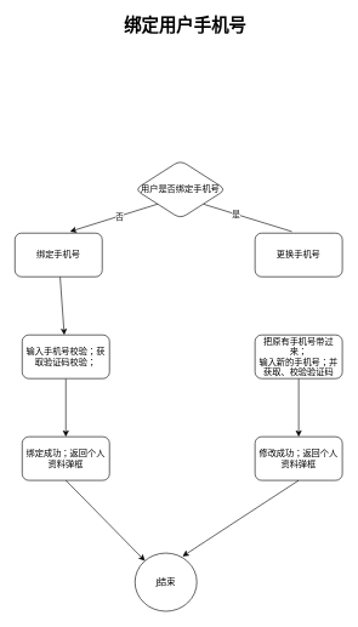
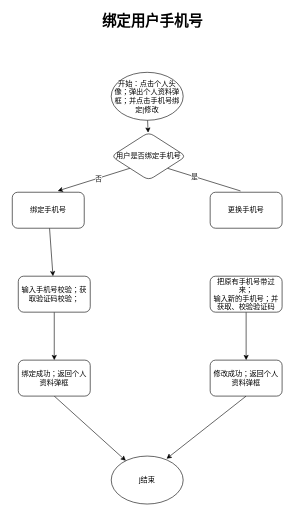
  <mxCell id="0" />
  <mxCell id="1" parent="0" />
  <mxCell id="2" value="&lt;h1&gt;绑定用户手机号&lt;/h1&gt;" style="text;html=1;strokeColor=none;fillColor=none;spacing=5;spacingTop=-20;whiteSpace=wrap;overflow=hidden;rounded=1;align=right;verticalAlign=middle;" vertex="1" parent="1"><mxGeometry x="152.5" y="20" width="190" height="30" as="geometry" /></mxCell>
+ <mxCell id="3" value="" style="edgeStyle=none;html=1;rounded=1;" edge="1" parent="1" source="4" target="9"><mxGeometry relative="1" as="geometry" /></mxCell>
+ <mxCell id="4" value="开始：点击个人头像；弹出个人资料弹框；并点击手机号绑定|修改" style="ellipse;whiteSpace=wrap;html=1;rounded=1;" vertex="1" parent="1"><mxGeometry x="185" y="120" width="120" height="80" as="geometry" /></mxCell>
  <mxCell id="5" style="edgeStyle=none;html=1;exitX=1;exitY=1;exitDx=0;exitDy=0;entryX=0.422;entryY=-0.036;entryDx=0;entryDy=0;entryPerimeter=0;rounded=1;endArrow=none;" edge="1" parent="1" source="9" target="12"><mxGeometry relative="1" as="geometry" /></mxCell>
  <mxCell id="6" value="是" style="edgeLabel;html=1;align=center;verticalAlign=middle;resizable=0;points=[];rounded=1;" vertex="1" connectable="0" parent="5"><mxGeometry x="-0.264" relative="1" as="geometry"><mxPoint as="offset" /></mxGeometry></mxCell>
  <mxCell id="7" style="edgeStyle=none;html=1;exitX=0;exitY=1;exitDx=0;exitDy=0;entryX=0.631;entryY=-0.036;entryDx=0;entryDy=0;entryPerimeter=0;rounded=1;" edge="1" parent="1" source="9" target="11"><mxGeometry relative="1" as="geometry" /></mxCell>
  <mxCell id="8" value="否" style="edgeLabel;html=1;align=center;verticalAlign=middle;resizable=0;points=[];rounded=1;" vertex="1" connectable="0" parent="7"><mxGeometry x="-0.136" y="1" relative="1" as="geometry"><mxPoint x="-1" as="offset" /></mxGeometry></mxCell>
  <mxCell id="9" value="用户是否绑定手机号" style="rhombus;whiteSpace=wrap;html=1;rounded=1;" vertex="1" parent="1"><mxGeometry x="185" y="220" width="125" height="80" as="geometry" /></mxCell>
  <mxCell id="10" value="" style="edgeStyle=none;html=1;rounded=1;" edge="1" parent="1" source="11" target="18"><mxGeometry relative="1" as="geometry" /></mxCell>
  <mxCell id="11" value="绑定手机号" style="rounded=1;whiteSpace=wrap;html=1;" vertex="1" parent="1"><mxGeometry x="20" y="320" width="120" height="60" as="geometry" /></mxCell>
  <mxCell id="12" value="更换手机号" style="rounded=1;whiteSpace=wrap;html=1;" vertex="1" parent="1"><mxGeometry x="350" y="320" width="120" height="60" as="geometry" /></mxCell>
  <mxCell id="13" value="" style="edgeStyle=none;html=1;rounded=1;" edge="1" parent="1" source="14" target="16"><mxGeometry relative="1" as="geometry" /></mxCell>
  <mxCell id="14" value="把原有手机号带过来；&lt;br&gt;输入新的手机号；并获取、校验验证码" style="whiteSpace=wrap;html=1;rounded=1;" vertex="1" parent="1"><mxGeometry x="350" y="460" width="120" height="60" as="geometry" /></mxCell>
  <mxCell id="15" style="edgeStyle=none;rounded=1;html=1;exitX=0.5;exitY=1;exitDx=0;exitDy=0;entryX=0.769;entryY=0.056;entryDx=0;entryDy=0;entryPerimeter=0;" edge="1" parent="1" source="16" target="21"><mxGeometry relative="1" as="geometry" /></mxCell>
  <mxCell id="16" value="修改成功；返回个人资料弹框" style="whiteSpace=wrap;html=1;rounded=1;" vertex="1" parent="1"><mxGeometry x="350" y="600" width="120" height="60" as="geometry" /></mxCell>
  <mxCell id="17" value="" style="edgeStyle=none;html=1;rounded=1;" edge="1" parent="1" source="18" target="20"><mxGeometry relative="1" as="geometry" /></mxCell>
  <mxCell id="18" value="输入手机号校验；获取验证码校验；" style="whiteSpace=wrap;html=1;rounded=1;" vertex="1" parent="1"><mxGeometry x="30" y="460" width="120" height="60" as="geometry" /></mxCell>
  <mxCell id="19" style="edgeStyle=none;rounded=1;html=1;exitX=0.5;exitY=1;exitDx=0;exitDy=0;" edge="1" parent="1" source="20" target="21"><mxGeometry relative="1" as="geometry" /></mxCell>
  <mxCell id="20" value="绑定成功；返回个人资料弹框" style="whiteSpace=wrap;html=1;rounded=1;" vertex="1" parent="1"><mxGeometry x="30" y="600" width="120" height="60" as="geometry" /></mxCell>
- <mxCell id="21" value="j结束" style="ellipse;whiteSpace=wrap;html=1;rounded=1;" vertex="1" parent="1"><mxGeometry x="185" y="760" width="85" height="80" as="geometry" /></mxCell>
+ <mxCell id="21" value="j结束" style="ellipse;whiteSpace=wrap;html=1;rounded=1;" vertex="1" parent="1"><mxGeometry x="185" y="760" width="120" height="80" as="geometry" /></mxCell>
